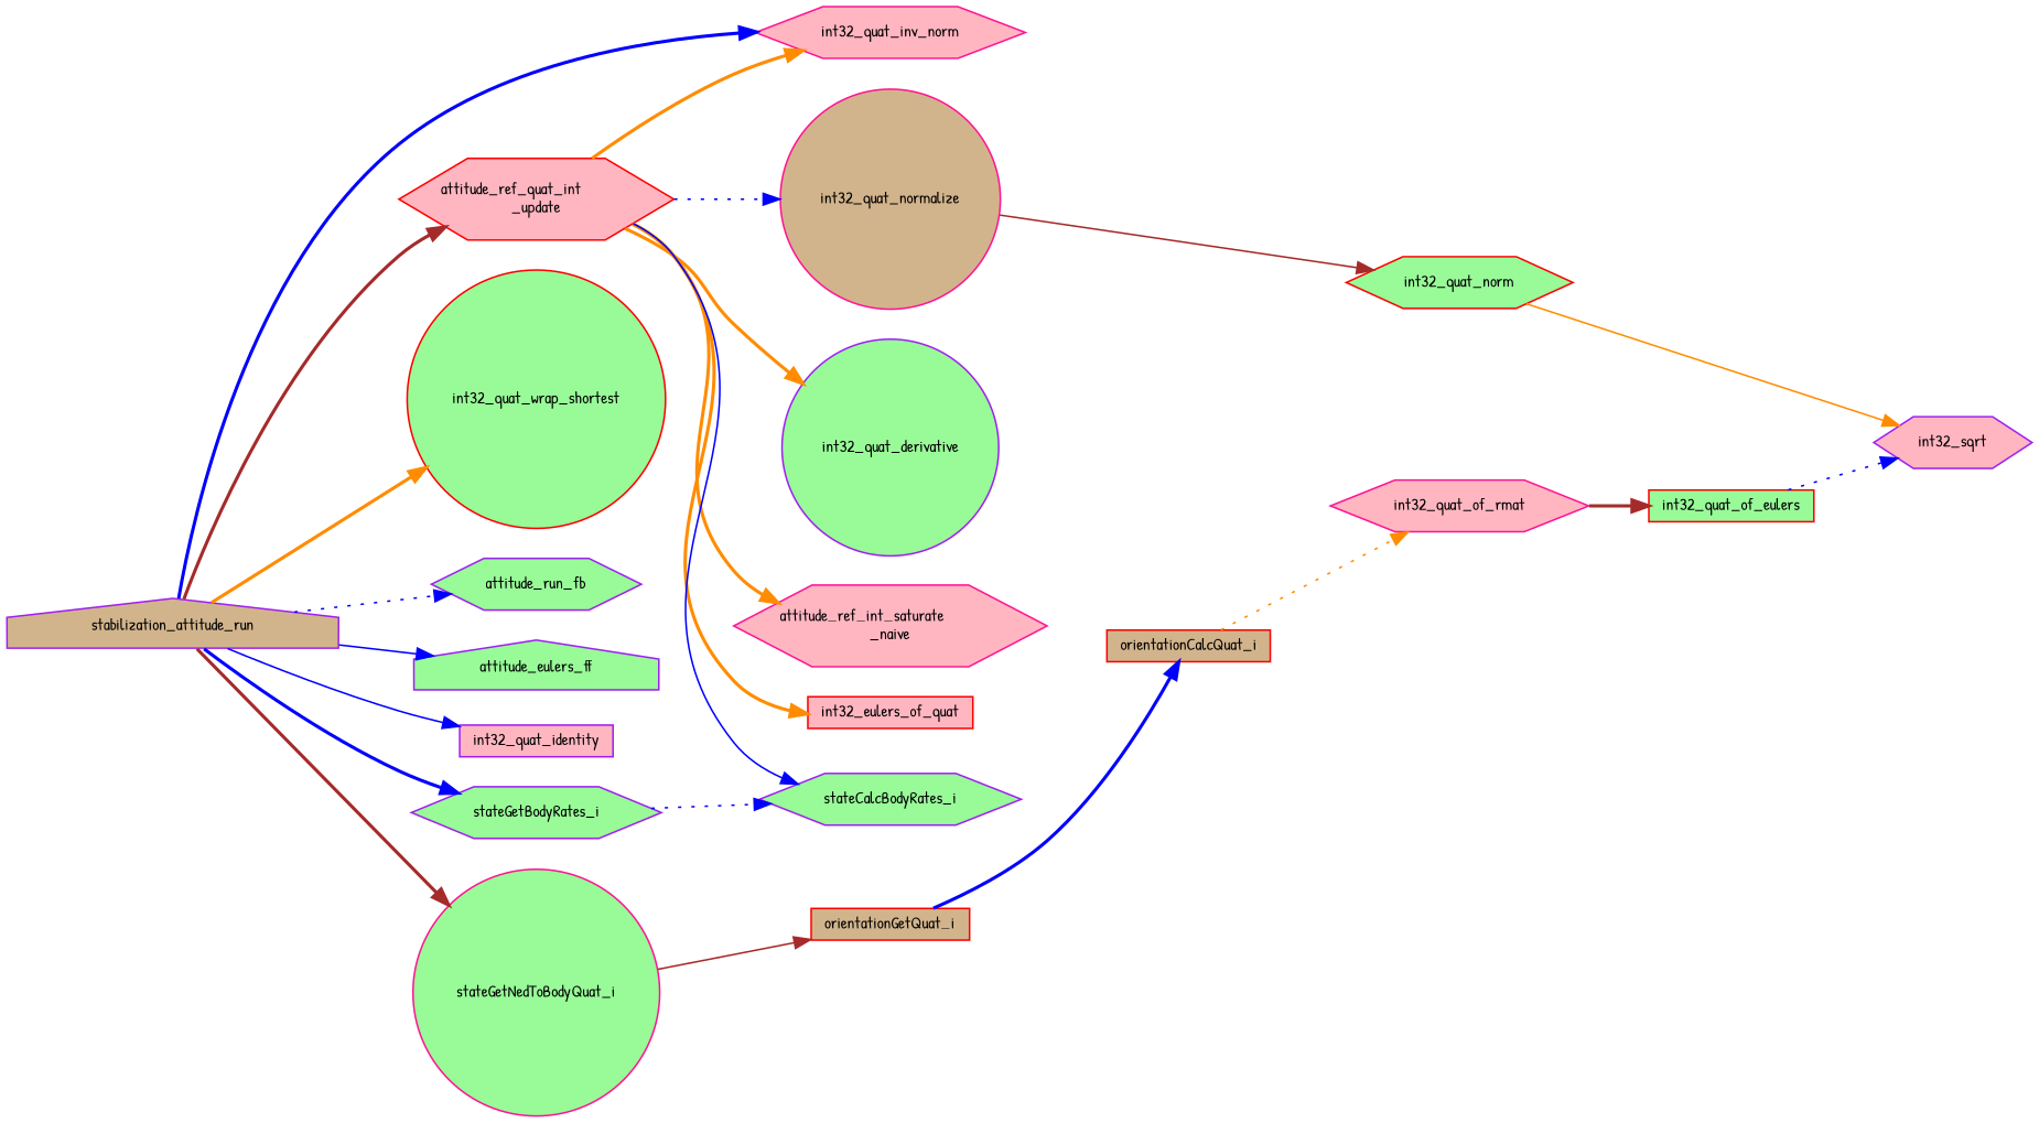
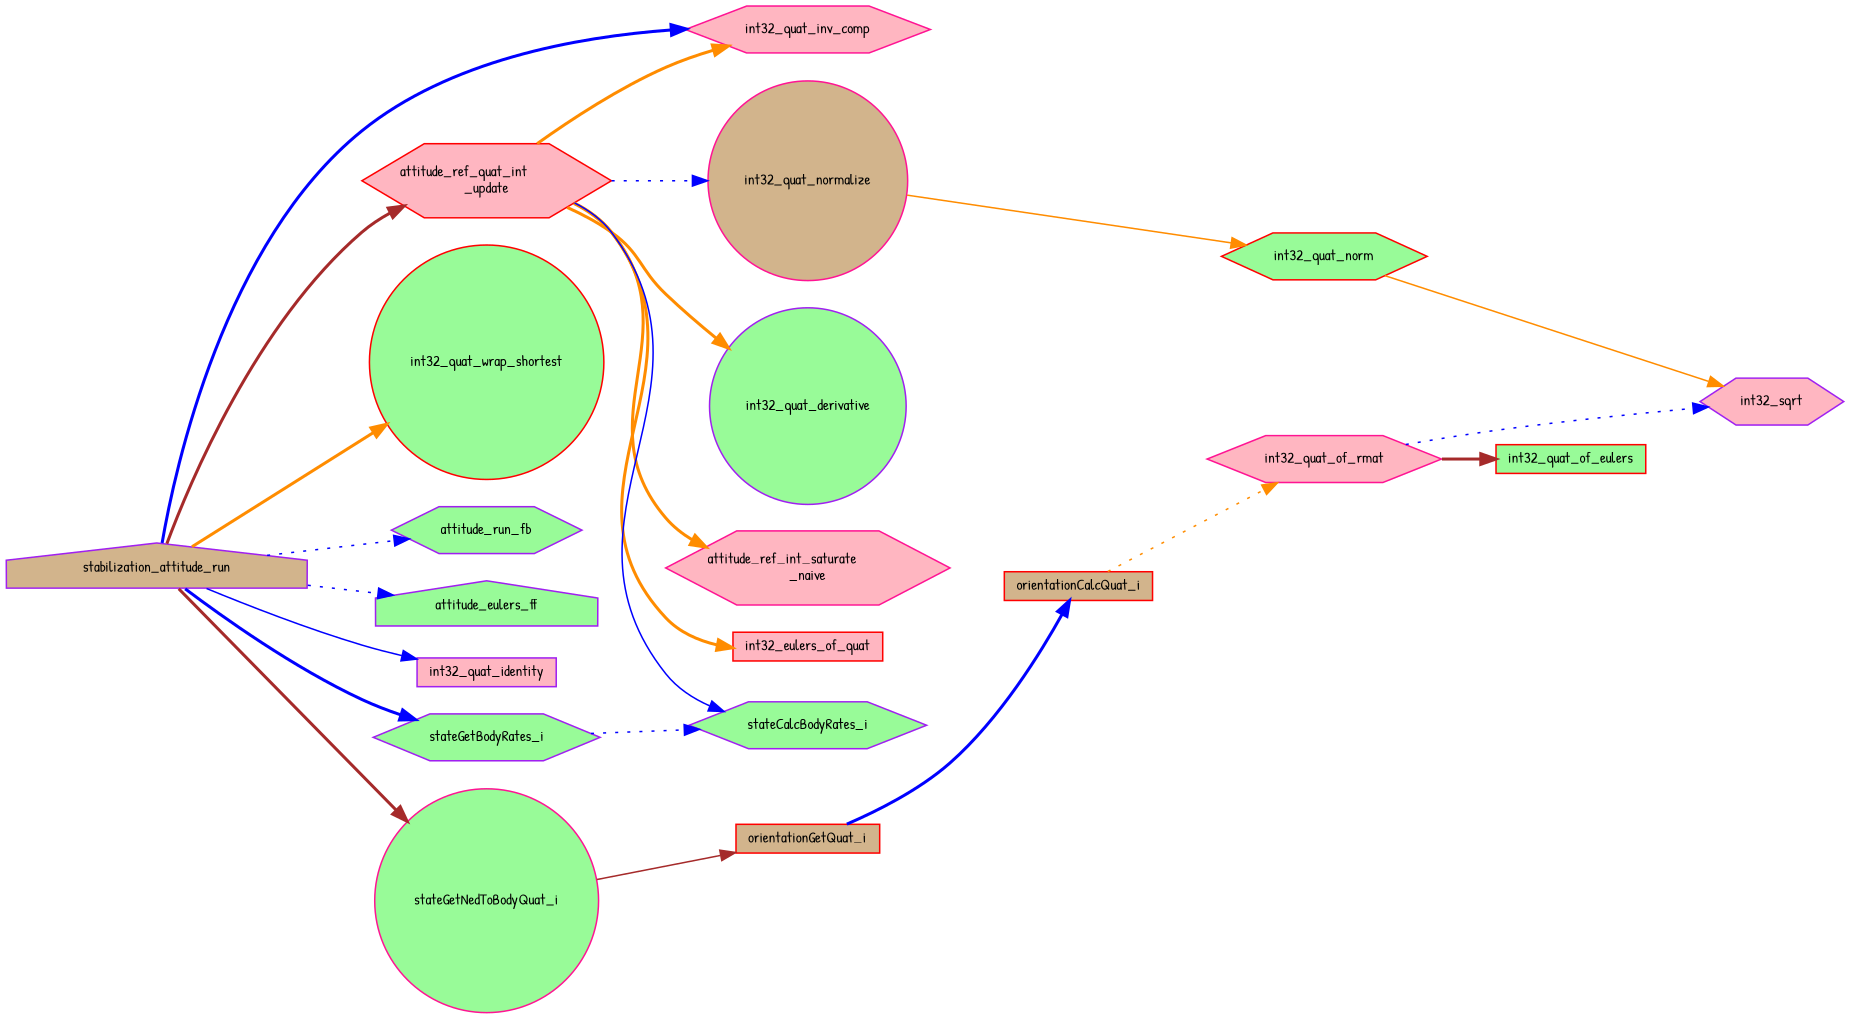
  digraph {
    fontname="Patrick Hand"
    rankdir=LR
    node [color=purple fillcolor=palegreen fontname="Patrick Hand" fontsize=10 shape=hexagon style=filled]
    edge [color=blue fontname="Patrick Hand" fontsize=10 labelfontname=FreeSans labelfontsize=10 style=bold]
    n1 [fillcolor=tan fontcolor=black height=0.2 label=stabilization_attitude_run shape=house width=0.4]
    n2 [color=red fillcolor=lightpink height=0.2 label="attitude_ref_quat_int\l_update" width=0.4]
-   n3 [color=deeppink fillcolor=lightpink height=0.2 label=int32_quat_inv_norm width=0.4]
+   n3 [color=deeppink fillcolor=lightpink height=0.2 label=int32_quat_inv_comp width=0.4]
    n4 [color=red height=0.2 label=int32_quat_wrap_shortest shape=circle width=0.4]
    n5 [height=0.2 label=attitude_run_fb width=0.4]
    n6 [height=0.2 label=attitude_eulers_ff shape=house width=0.4]
    n7 [fillcolor=lightpink height=0.2 label=int32_quat_identity shape=box width=0.4]
    n8 [height=0.2 label=stateGetBodyRates_i width=0.4]
    n9 [color=deeppink height=0.2 label=stateGetNedToBodyQuat_i shape=circle width=0.4]
    n10 [color=deeppink fillcolor=tan height=0.2 label=int32_quat_normalize shape=circle width=0.4]
    n11 [height=0.2 label=int32_quat_derivative shape=circle width=0.4]
    n12 [color=deeppink fillcolor=lightpink height=0.2 label="attitude_ref_int_saturate\l_naive" width=0.4]
    n13 [color=red fillcolor=lightpink height=0.2 label=int32_eulers_of_quat shape=box width=0.4]
    n14 [height=0.2 label=stateCalcBodyRates_i width=0.4]
    n15 [color=red height=0.2 label=int32_quat_norm width=0.4]
    n16 [color=red fillcolor=tan height=0.2 label=orientationGetQuat_i shape=box width=0.4]
    n17 [fillcolor=lightpink height=0.2 label=int32_sqrt width=0.4]
    n18 [color=red fillcolor=tan height=0.2 label=orientationCalcQuat_i shape=box width=0.4]
    n19 [color=deeppink fillcolor=lightpink height=0.2 label=int32_quat_of_rmat width=0.4]
    n20 [color=red height=0.2 label=int32_quat_of_eulers shape=box width=0.4]
    n1 -> n2 [color=brown]
    n1 -> n3
    n1 -> n4 [color=darkorange]
    n1 -> n5 [style=dotted]
-   n1 -> n6 [style=solid]
+   n1 -> n6 [style=dotted]
    n1 -> n7 [style=solid]
    n1 -> n8
    n1 -> n9 [color=brown]
    n2 -> n3 [color=darkorange]
    n2 -> n10 [style=dotted]
    n2 -> n11 [color=darkorange]
    n2 -> n12 [color=darkorange]
    n2 -> n13 [color=darkorange]
    n2 -> n14 [style=solid]
    n8 -> n14 [style=dotted]
    n9 -> n16 [color=brown style=solid]
-   n10 -> n15 [color=brown style=solid]
+   n10 -> n15 [color=darkorange style=solid]
    n15 -> n17 [color=darkorange style=solid]
    n16 -> n18
    n18 -> n19 [color=darkorange style=dotted]
-   n20 -> n17 [style=dotted]
+   n19 -> n17 [style=dotted]
    n19 -> n20 [color=brown]
  }
